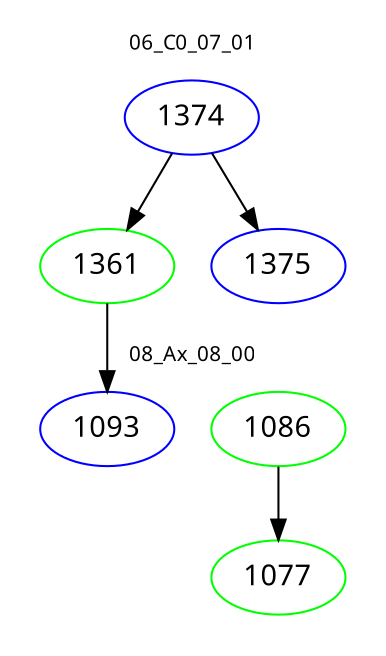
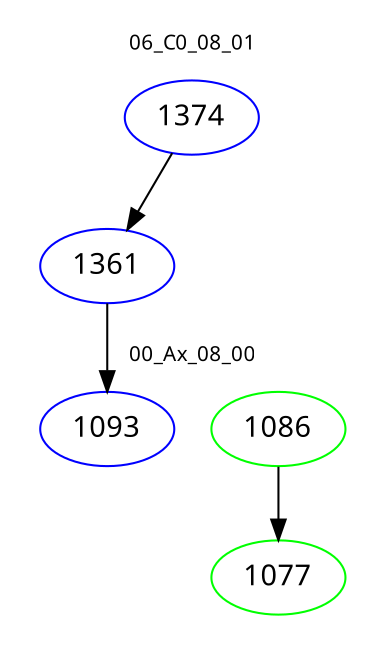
  digraph {
    fontname="Noto Sans"
    node [color=green fontname="Noto Sans"]
    edge [color=black fontname="Noto Sans"]
    n1 [label=1086]
    n2 [label=1077]
    n3 [color=blue label=1093]
    n4 [color=blue label=1374]
-   n5 [label=1361]
-   n6 [color=blue label=1375]
+   n5 [color=blue label=1361]
    subgraph cluster_1 {
      color=white
      fontsize=10
-     label="08_Ax_08_00"
+     label="00_Ax_08_00"
      n1
      n2
      n3
    }
    subgraph cluster_2 {
      color=white
      fontsize=10
-     label="06_C0_07_01"
+     label="06_C0_08_01"
      n4
      n5
-     n6
    }
    n1 -> n2
    n4 -> n5
-   n4 -> n6
    n5 -> n3
  }
